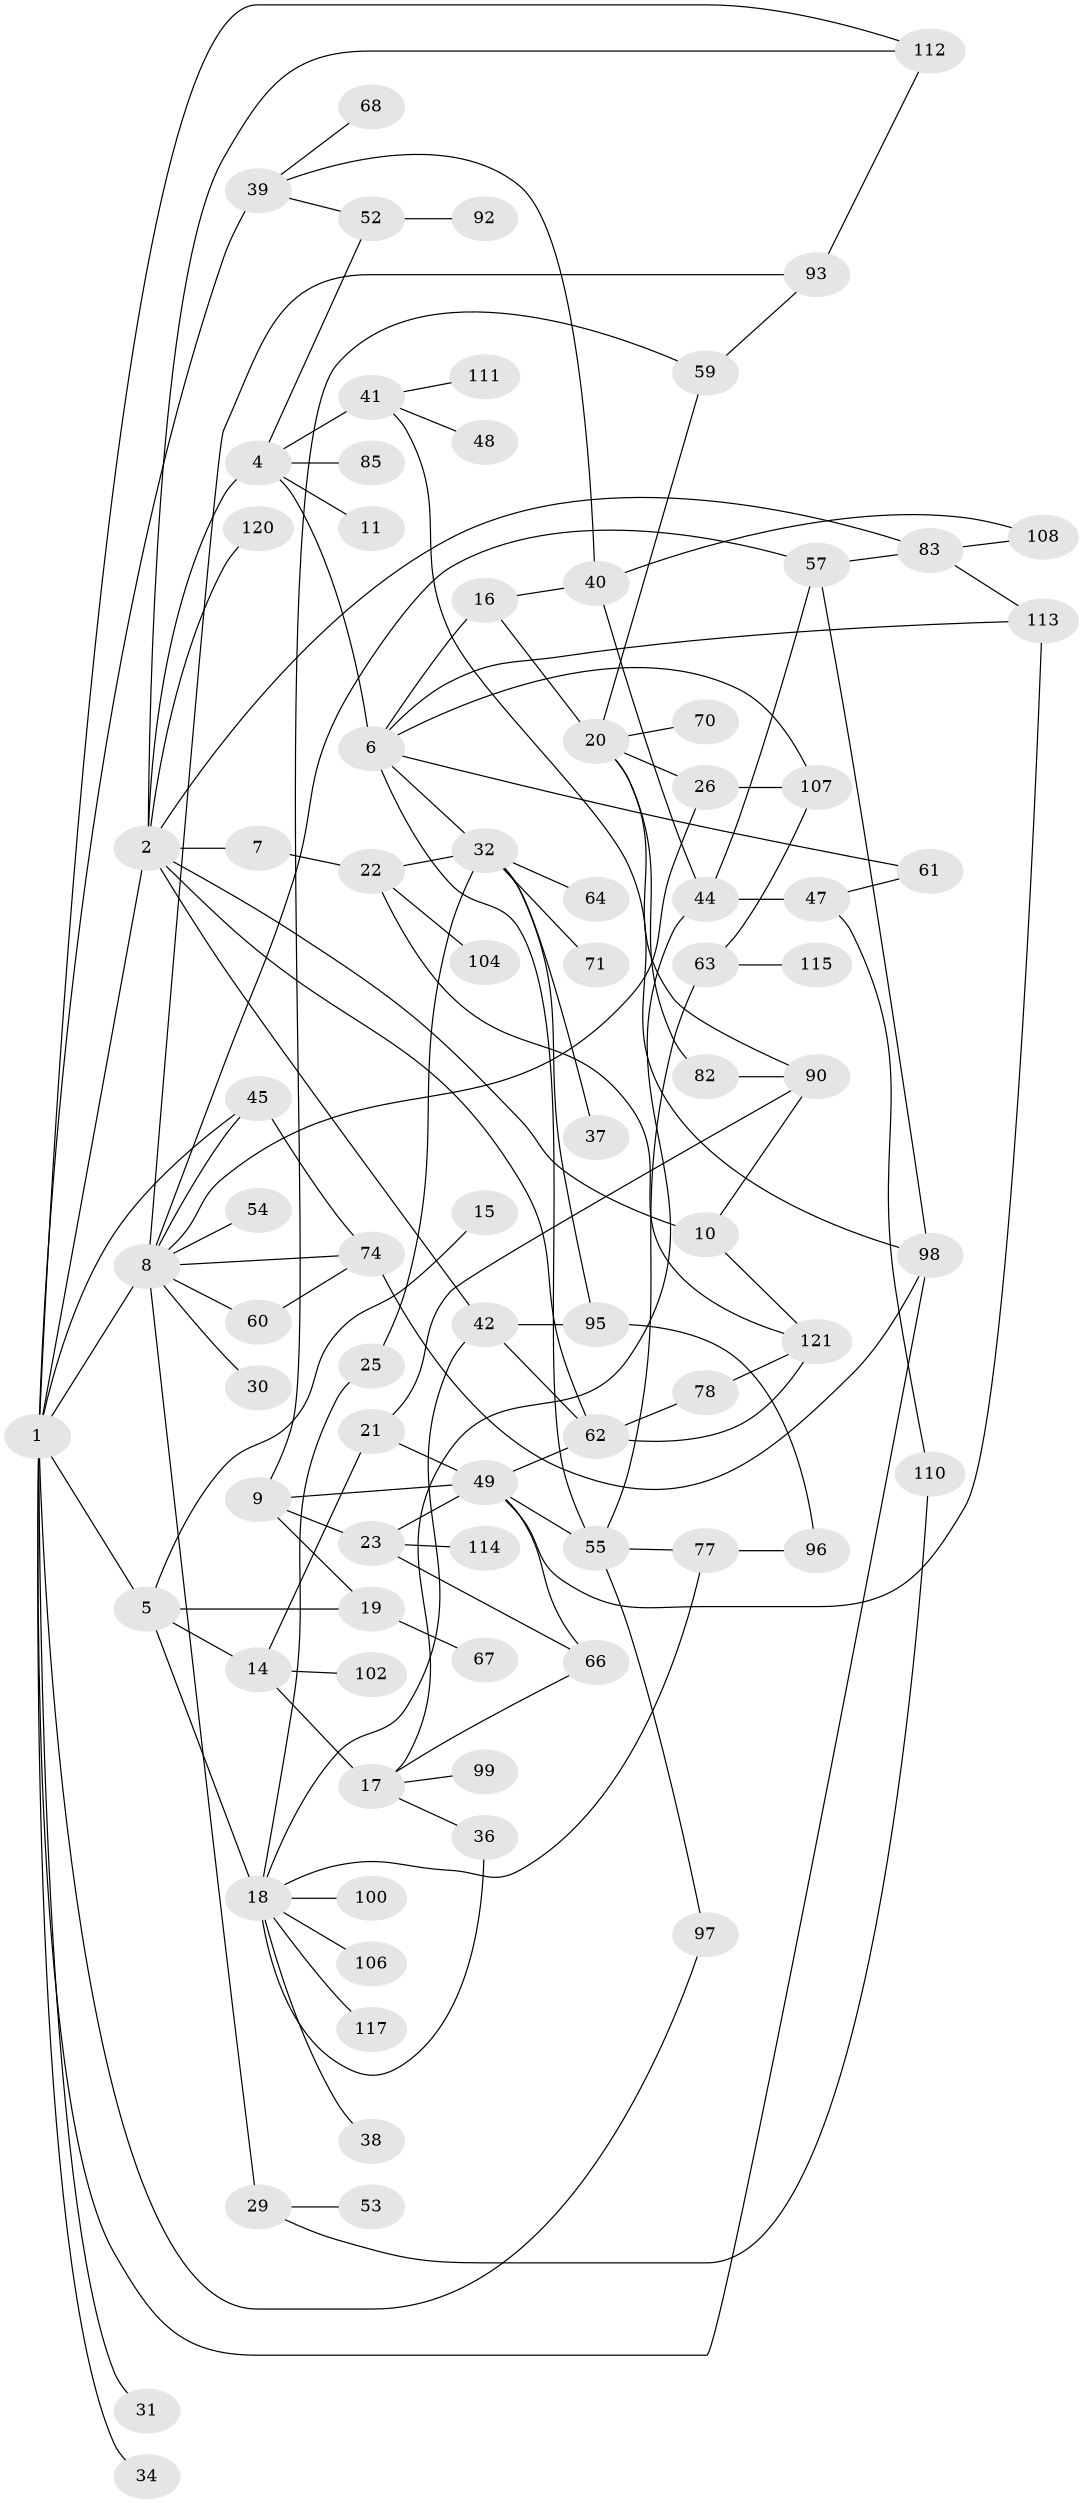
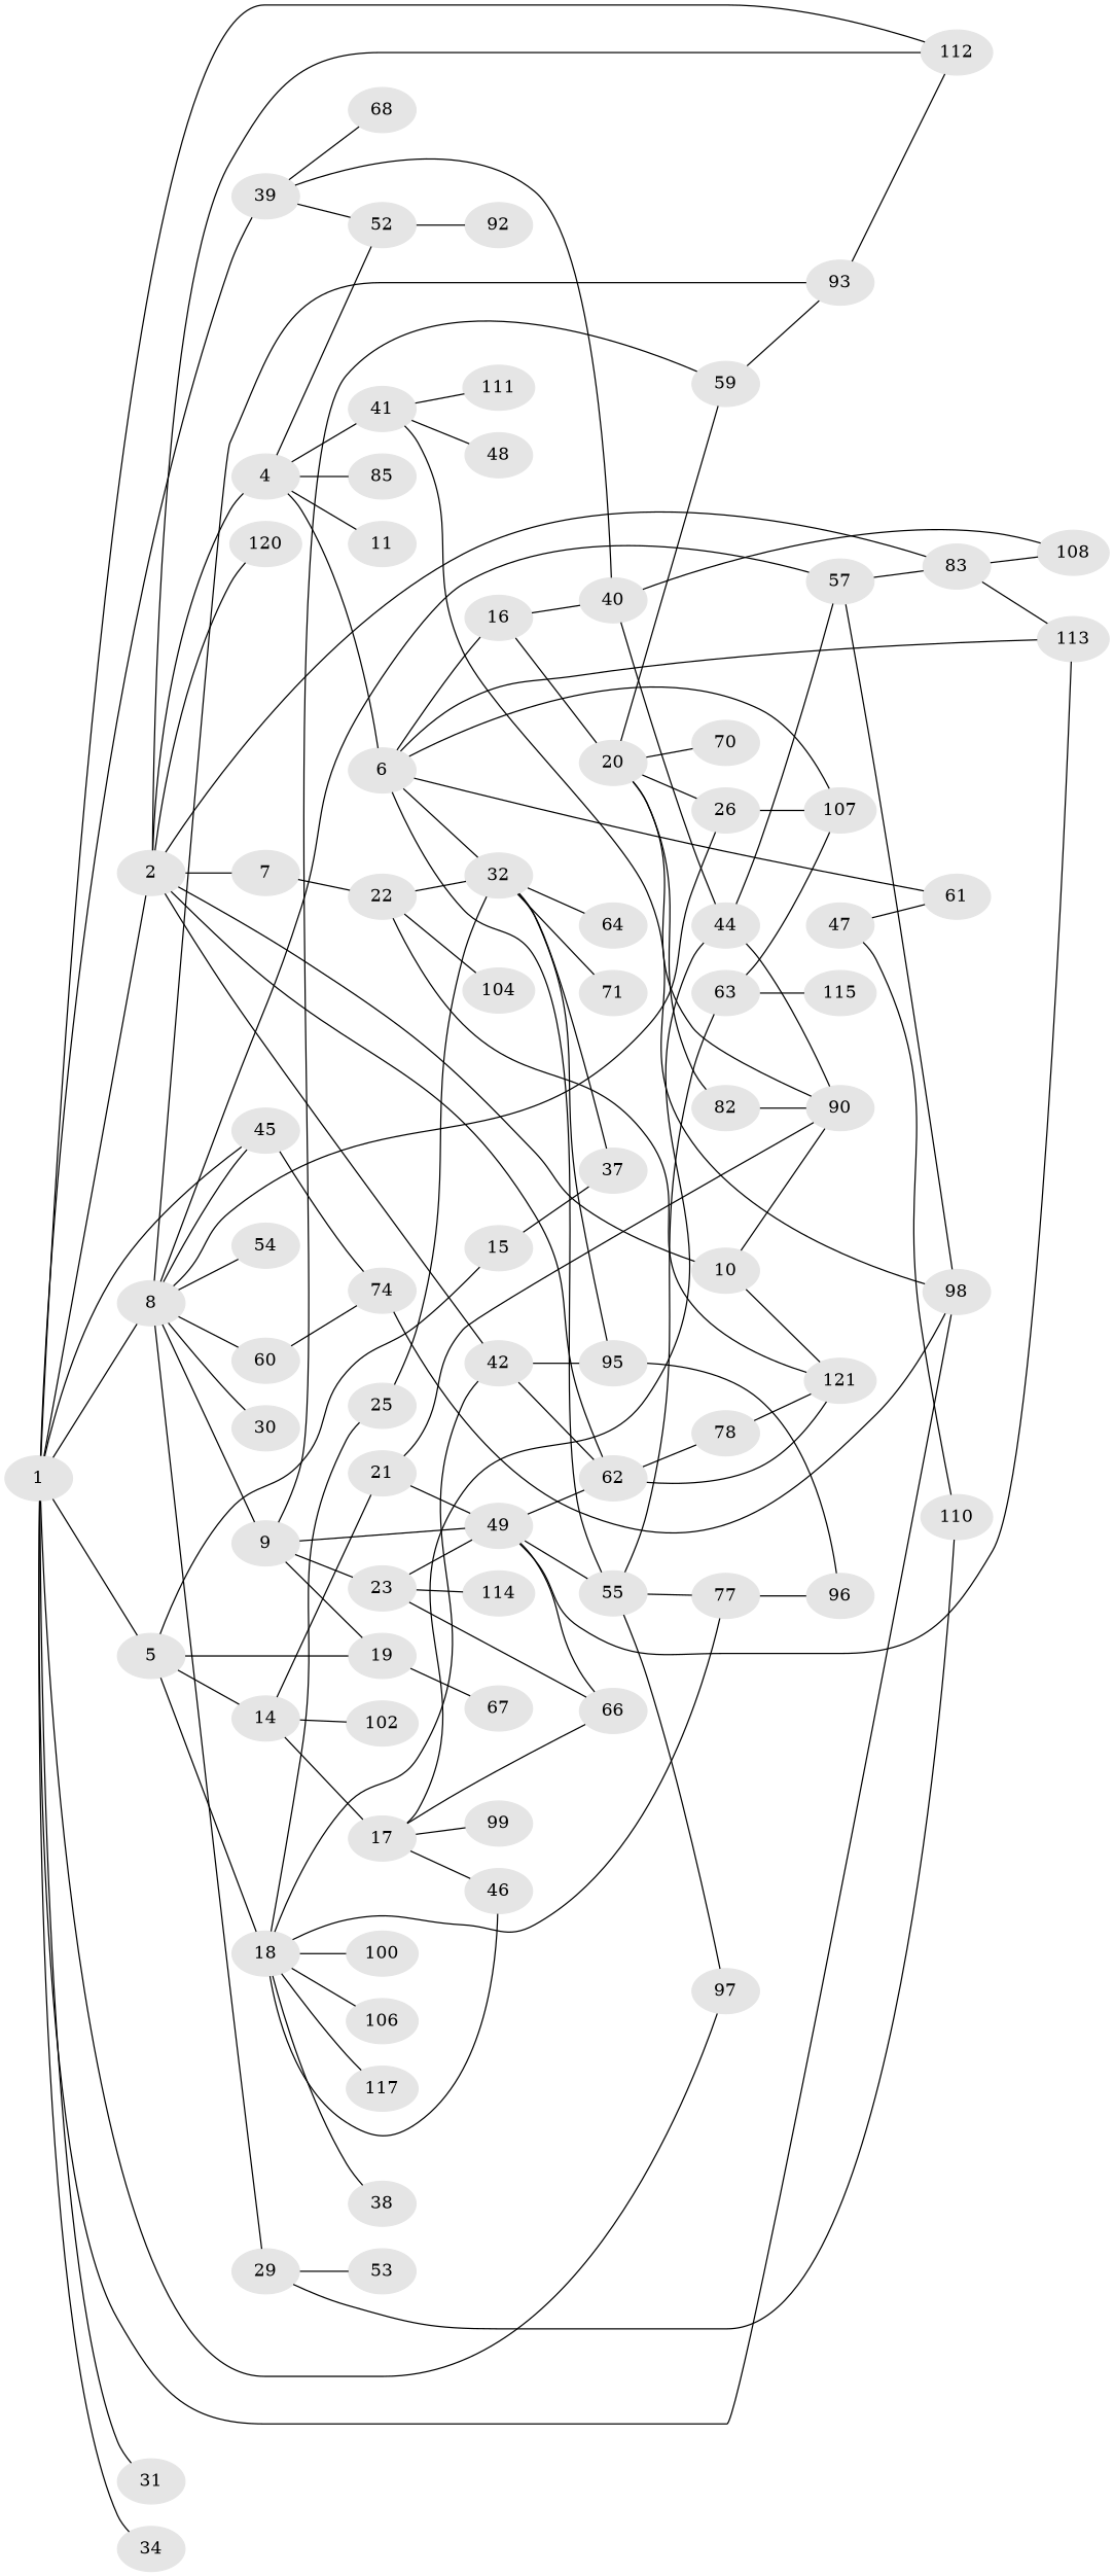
  graph {
    rankdir=LR
    node [color=gray90 style=filled]
    1 [super="+13"]
    2 [super="+3"]
    5
    8 [super="+27"]
    31
    34
    39
    45 [super="+56"]
    97
    98 [super="+124"]
    112
    4 [super="+12"]
    7
    10 [super="+69"]
    42 [super="+72"]
    62 [super="+119"]
    83
    120
    14 [super="+87"]
    15 [super="+58"]
    18 [super="+76"]
    19 [super="+28"]
    9 [super="+101"]
    26 [super="+75"]
    29 [super="+46"]
    30
    54
    57 [super="+116"]
    60
    93
    52
    40 [super="+103"]
    68
    74 [super="+122"]
    6 [super="+33"]
    11
    41 [super="+86"]
    85
    22 [super="+80"]
    90 [super="+105"]
    121
    95
    78
    113
    108 [super="+109"]
    16
    32 [super="+35"]
    55 [super="+73"]
    61 [super="+94"]
    107
    48
    111
    92
    17 [super="+88"]
    21 [super="+51"]
    102
    37 [super="+43"]
-   36
+   36 [label=46]
    25
    38
    77
    100
    106
    117
    67
    20 [super="+65"]
    64
    71 [super="+118"]
    63 [super="+84"]
    104
    23 [super="+24"]
    49 [super="+81"]
    59 [super="+79"]
    53
    110
    66 [super="+91"]
    114
    44 [super="+50"]
    99
    70
    82
    47 [super="+123"]
    96
    115
    1 -- 2
    1 -- 5
    1 -- 8
    1 -- 31
    1 -- 34
    1 -- 39
    1 -- 45
    1 -- 97
    1 -- 98
    1 -- 112
    2 -- 112
    2 -- 4
    2 -- 7
    2 -- 10
    2 -- 42
    2 -- 62
    2 -- 83
    2 -- 120
    5 -- 14
    5 -- 15
    5 -- 18
    5 -- 19
    8 -- 45
-   8 -- 74
+   8 -- 9
    8 -- 26
    8 -- 29
    8 -- 30
    8 -- 54
    8 -- 57
    8 -- 60
    8 -- 93
    39 -- 52
    39 -- 40
    39 -- 68
    45 -- 74
    4 -- 52
    4 -- 6
    4 -- 11
    4 -- 41
    4 -- 85
    7 -- 22
    10 -- 90
    10 -- 121
    42 -- 62
    42 -- 95
    62 -- 121
    62 -- 78
    83 -- 113
    83 -- 108
    14 -- 17
    14 -- 21
    14 -- 102
+   15 -- 37
    18 -- 42
    18 -- 36
    18 -- 25
    18 -- 38
    18 -- 77
    18 -- 100
    18 -- 106
    18 -- 117
    19 -- 67
    9 -- 19
    9 -- 23
    9 -- 49
    9 -- 59
    26 -- 107
    29 -- 53
    29 -- 110
    57 -- 98
    57 -- 83
    60 -- 74
    93 -- 112
    52 -- 92
    40 -- 108
    40 -- 44
    74 -- 98
    6 -- 113
    6 -- 16
    6 -- 32
    6 -- 55
    6 -- 61
    6 -- 107
    41 -- 98
    41 -- 48
    41 -- 111
    22 -- 121
    22 -- 32
    22 -- 104
    95 -- 96
    78 -- 121
    16 -- 40
    16 -- 20
    32 -- 95
    32 -- 37
    32 -- 64
    32 -- 71
    55 -- 97
    55 -- 77
    55 -- 63
    17 -- 36
    17 -- 66
    17 -- 44
    17 -- 99
    21 -- 90
    21 -- 49 [weight=2]
    25 -- 32
    77 -- 96
    20 -- 26
    20 -- 90
    20 -- 59 [weight=2]
    20 -- 70
    20 -- 82
    63 -- 107
    63 -- 115
    23 -- 49
    23 -- 66
    23 -- 114
    49 -- 62
    49 -- 113
    49 -- 55
    49 -- 66
    59 -- 93
    44 -- 57
-   44 -- 47
+   44 -- 90
    82 -- 90
    47 -- 61
    47 -- 110
  }
